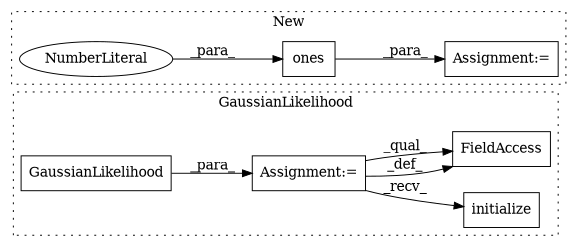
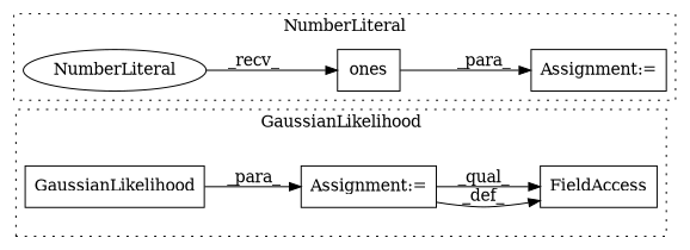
  digraph {
    rankdir=LR
    node [a=32 l=1 shape=box]
-   n1 [l="11,1" label=initialize s="2976,2989"]
    n2 [l=20 label=GaussianLikelihood s=2793]
    n3 [a=7 label="Assignment:=" s=2792]
    n4 [a=22 l=16 label=FieldAccess s=3426]
    n5 [l="5,1" label=ones s="3069,3075"]
    n6 [a=34 label=NumberLiteral s=3074 shape=ellipse]
    n7 [a=7 label="Assignment:=" s=3000]
    subgraph cluster_1 {
      label=GaussianLikelihood
      style=dotted
-     n1
      n2
      n3
      n4
    }
    subgraph cluster_2 {
-     label=New
+     label=NumberLiteral
      style=dotted
      n5
      n6
      n7
    }
    n2 -> n3 [label=_para_]
-   n3 -> n1 [label=_recv_]
    n3 -> n4 [label=_def_]
    n3 -> n4 [label=_qual_]
    n5 -> n7 [label=_para_]
-   n6 -> n5 [label=_para_]
+   n6 -> n5 [label=_recv_]
  }
